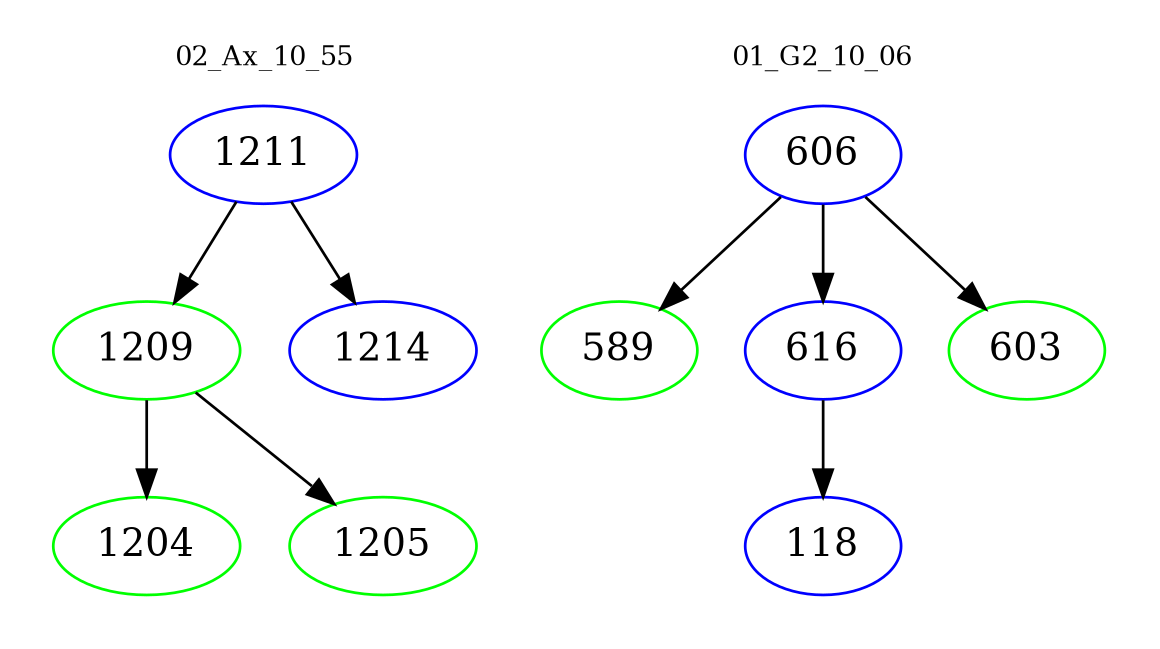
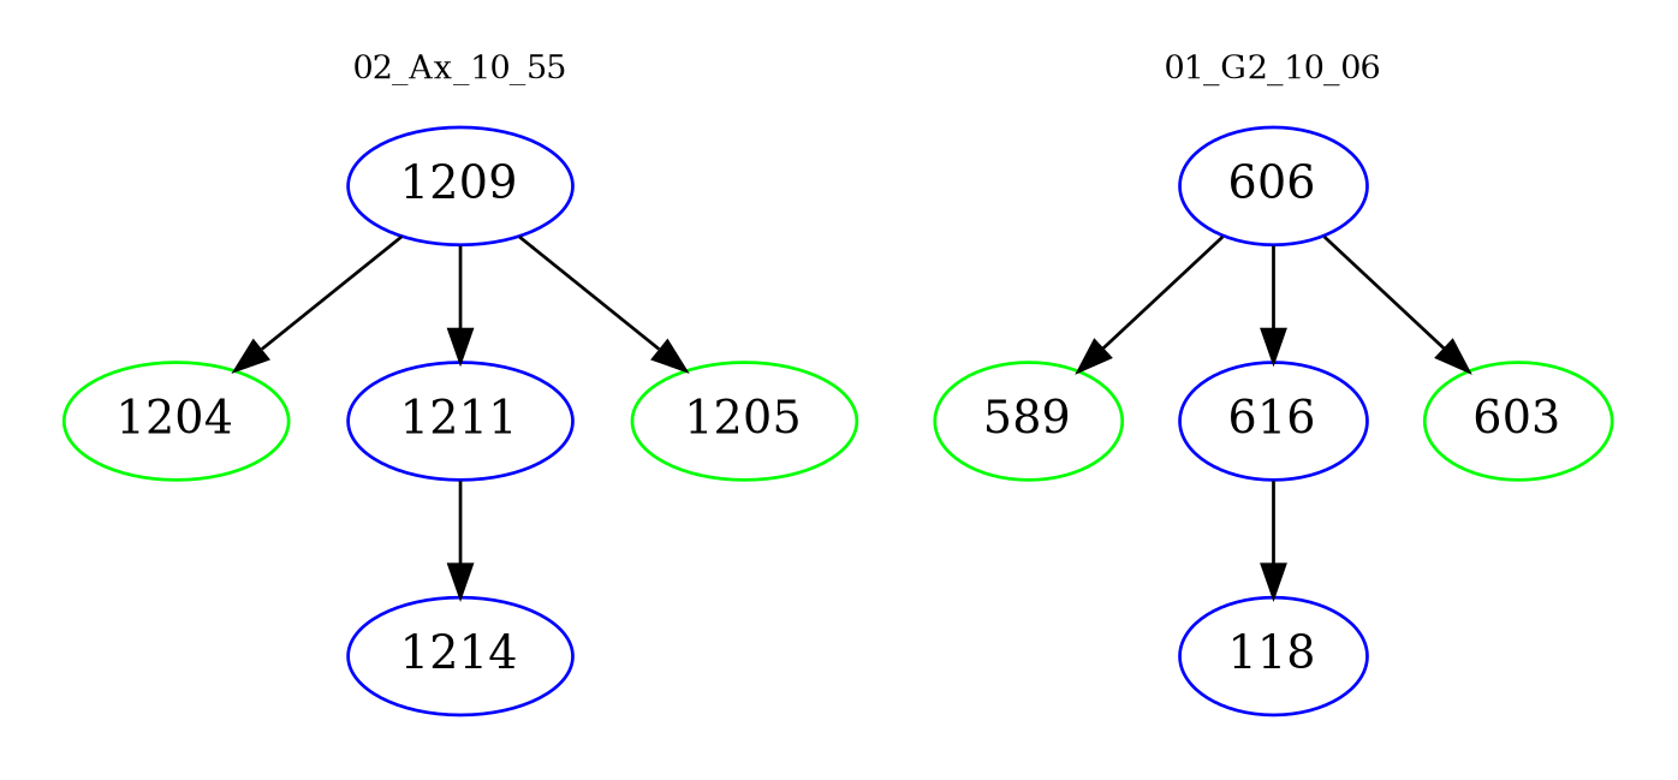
  digraph {
    node [color=blue]
    edge [color=black]
-   n1 [color=green label=1209]
+   n1 [label=1209]
    n2 [color=green label=1204]
    n3 [label=1211]
    n4 [color=green label=1205]
    n5 [label=1214]
    n6 [label=606]
    n7 [color=green label=589]
    n8 [label=616]
    n9 [color=green label=603]
    n10 [label=118]
    subgraph cluster_1 {
      color=white
      fontsize=10
      label="02_Ax_10_55"
      n1
      n2
      n3
      n4
      n5
    }
    subgraph cluster_2 {
      color=white
      fontsize=10
      label="01_G2_10_06"
      n6
      n7
      n8
      n9
      n10
    }
    n1 -> n2
-   n3 -> n1
+   n1 -> n3
    n1 -> n4
    n3 -> n5
    n6 -> n7
    n6 -> n8
    n6 -> n9
    n8 -> n10
  }
